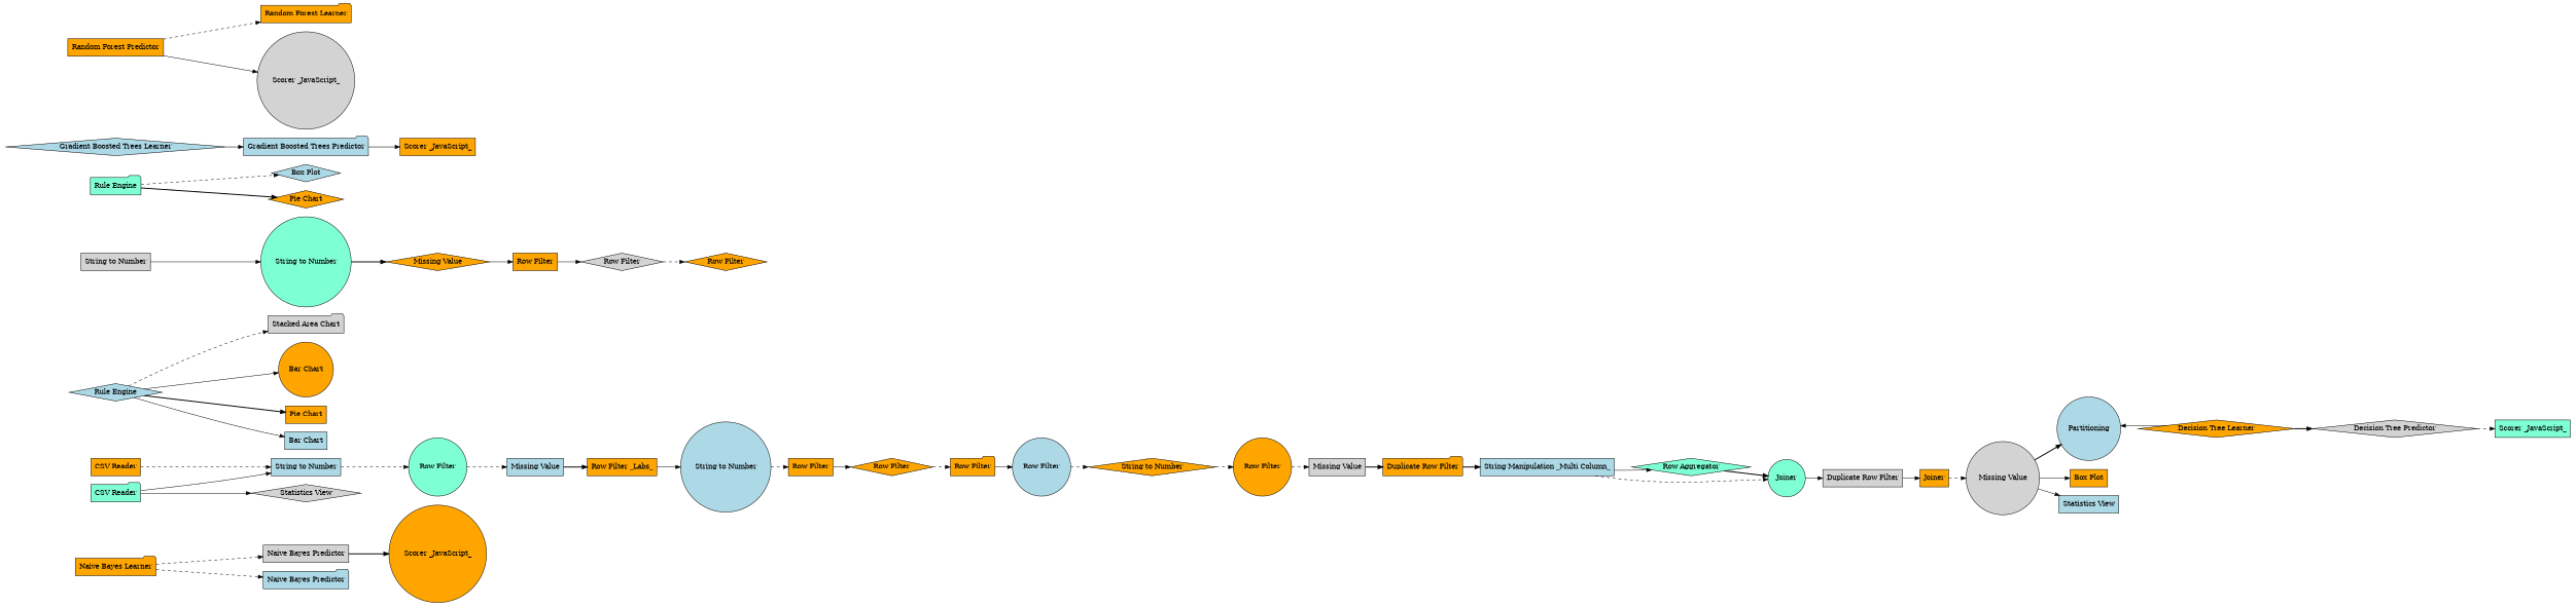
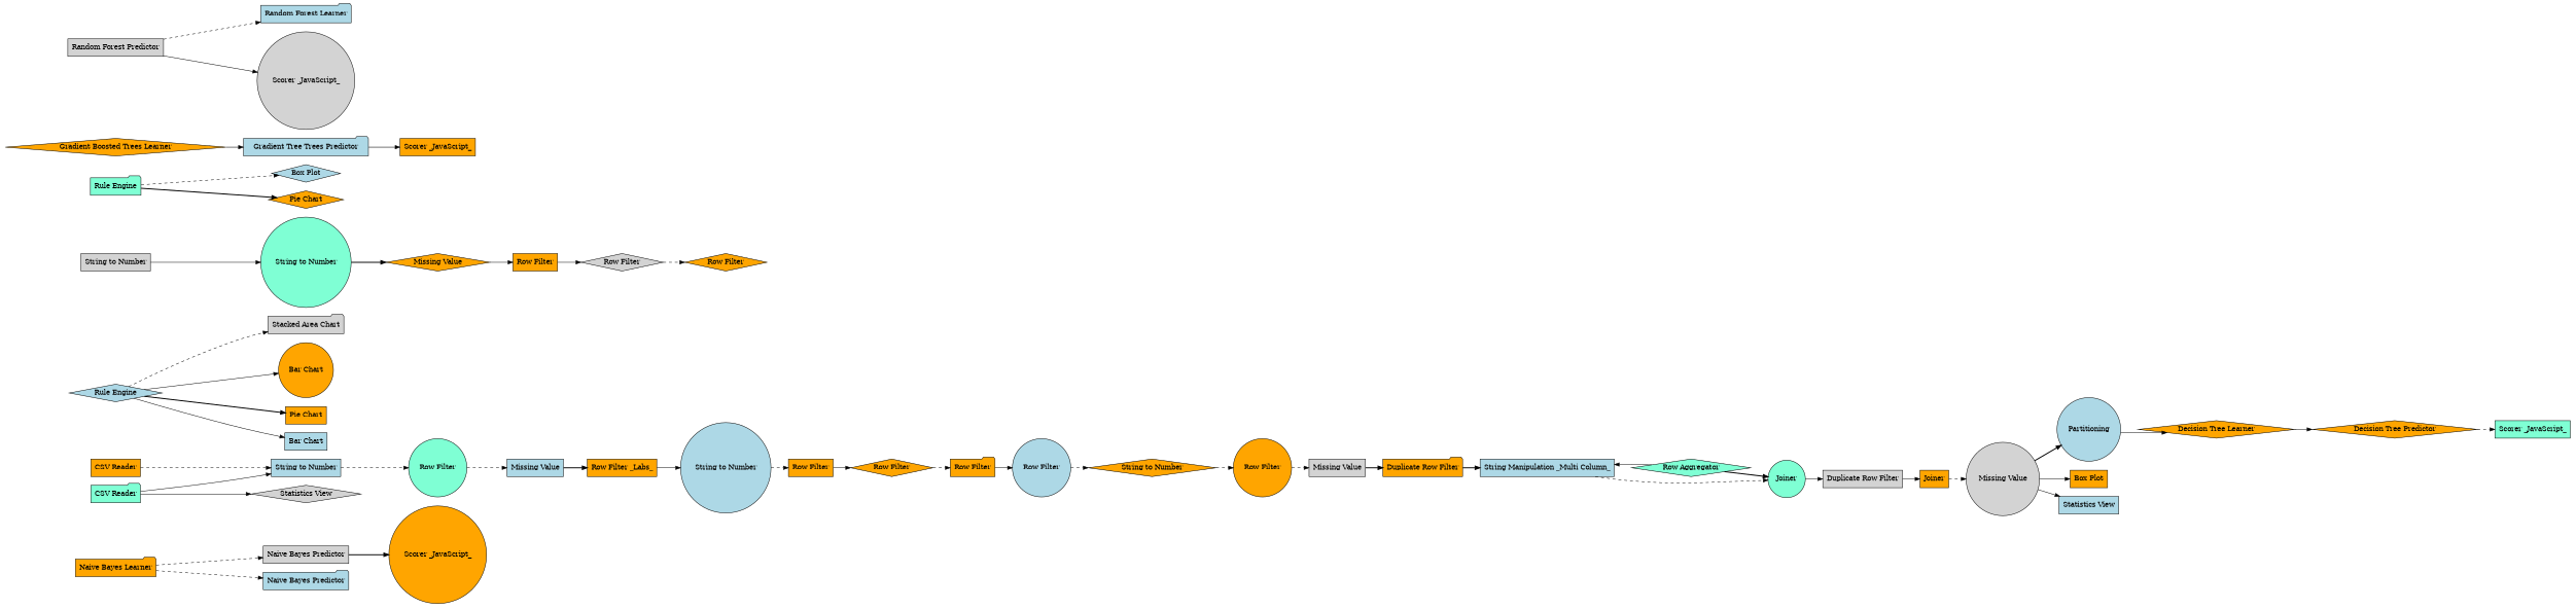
  digraph {
    rankdir=LR
    node [fillcolor=orange shape=box style=filled]
    edge [style=solid]
    n1 [fillcolor=lightgrey label="Naive Bayes Predictor"]
    n2 [label="Scorer _JavaScript_" shape=circle]
    n3 [fillcolor=lightblue label="Missing Value"]
    n4 [label="Row Filter _Labs_"]
    n5 [fillcolor=lightblue label="String to Number" shape=circle]
    n6 [label="Row Filter"]
    n7 [label="Duplicate Row Filter" shape=folder]
    n8 [fillcolor=lightblue label="String Manipulation _Multi Column_"]
    n9 [fillcolor=aquamarine label="Row Aggregator" shape=diamond]
    n10 [fillcolor=aquamarine label=Joiner shape=circle]
    n11 [fillcolor=lightgrey label="Duplicate Row Filter"]
    n12 [fillcolor=lightblue label="Rule Engine" shape=diamond]
    n13 [fillcolor=lightgrey label="Stacked Area Chart" shape=folder]
    n14 [label="Bar Chart" shape=circle]
    n15 [label="Pie Chart"]
    n16 [fillcolor=lightblue label="Bar Chart"]
    n17 [fillcolor=lightgrey label="String to Number"]
    n18 [fillcolor=aquamarine label="String to Number" shape=circle]
    n19 [label="Missing Value" shape=diamond]
    n20 [label="Row Filter"]
    n21 [fillcolor=lightgrey label="Row Filter" shape=diamond]
    n22 [label="Row Filter" shape=diamond]
    n23 [fillcolor=aquamarine label="Rule Engine" shape=folder]
    n24 [fillcolor=lightblue label="Box Plot" shape=diamond]
    n25 [label="Pie Chart" shape=diamond]
    n26 [label="CSV Reader"]
    n27 [fillcolor=lightblue label="String to Number"]
    n28 [fillcolor=aquamarine label="Row Filter" shape=circle]
    n29 [fillcolor=lightblue label="Row Filter" shape=circle]
    n30 [label="String to Number" shape=diamond]
    n31 [label="Row Filter" shape=circle]
    n32 [fillcolor=lightgrey label="Missing Value"]
    n33 [label="Row Filter" shape=diamond]
    n34 [label="Row Filter" shape=folder]
    n35 [label=Joiner]
    n36 [fillcolor=lightgrey label="Missing Value" shape=circle]
    n37 [fillcolor=lightblue label=Partitioning shape=circle]
    n38 [label="Box Plot"]
    n39 [fillcolor=lightblue label="Statistics View"]
    n40 [label="Decision Tree Learner" shape=diamond]
    n41 [fillcolor=aquamarine label="CSV Reader" shape=folder]
    n42 [fillcolor=lightgrey label="Statistics View" shape=diamond]
-   n43 [fillcolor=lightgrey label="Decision Tree Predictor" shape=diamond]
+   n43 [label="Decision Tree Predictor" shape=diamond]
    n44 [fillcolor=aquamarine label="Scorer _JavaScript_"]
    n45 [label="Naive Bayes Learner" shape=folder]
    n46 [fillcolor=lightblue label="Naive Bayes Predictor" shape=folder]
-   n47 [fillcolor=lightblue label="Gradient Boosted Trees Predictor" shape=folder]
+   n47 [fillcolor=lightblue label="Gradient Tree Trees Predictor" shape=folder]
    n48 [label="Scorer _JavaScript_"]
-   n49 [label="Random Forest Learner" shape=folder]
-   n50 [label="Random Forest Predictor"]
+   n49 [fillcolor=lightblue label="Random Forest Learner" shape=folder]
+   n50 [fillcolor=lightgrey label="Random Forest Predictor"]
    n51 [fillcolor=lightgrey label="Scorer _JavaScript_" shape=circle]
-   n52 [fillcolor=lightblue label="Gradient Boosted Trees Learner" shape=diamond]
+   n52 [label="Gradient Boosted Trees Learner" shape=diamond]
    n1 -> n2 [style=bold]
    n3 -> n4 [style=bold]
    n4 -> n5
    n5 -> n6 [style=dashed]
    n6 -> n33
    n7 -> n8 [style=bold]
-   n8 -> n9
+   n9 -> n8
    n8 -> n10 [style=dashed]
    n9 -> n10 [style=bold]
    n10 -> n11
    n11 -> n35
    n12 -> n13 [style=dashed]
    n12 -> n14
    n12 -> n15 [style=bold]
    n12 -> n16
    n17 -> n18
    n18 -> n19 [style=bold]
    n19 -> n20
    n20 -> n21
    n21 -> n22 [style=dashed]
    n23 -> n24 [style=dashed]
    n23 -> n25 [style=bold]
    n26 -> n27 [style=dashed]
    n27 -> n28 [style=dashed]
    n28 -> n3 [style=dashed]
    n29 -> n30 [style=dashed]
    n30 -> n31 [style=dashed]
    n31 -> n32 [style=dashed]
    n32 -> n7 [style=bold]
    n33 -> n34 [style=dashed]
    n34 -> n29
    n35 -> n36 [style=dashed]
    n36 -> n37 [style=bold]
    n36 -> n38
    n36 -> n39
-   n40 -> n37
-   n40 -> n43 [style=bold]
+   n37 -> n40
+   n40 -> n43
    n41 -> n27
    n41 -> n42
    n43 -> n44 [style=dashed]
    n45 -> n1 [style=dashed]
    n45 -> n46 [style=dashed]
    n47 -> n48
    n50 -> n49 [style=dashed]
    n50 -> n51
    n52 -> n47
  }
